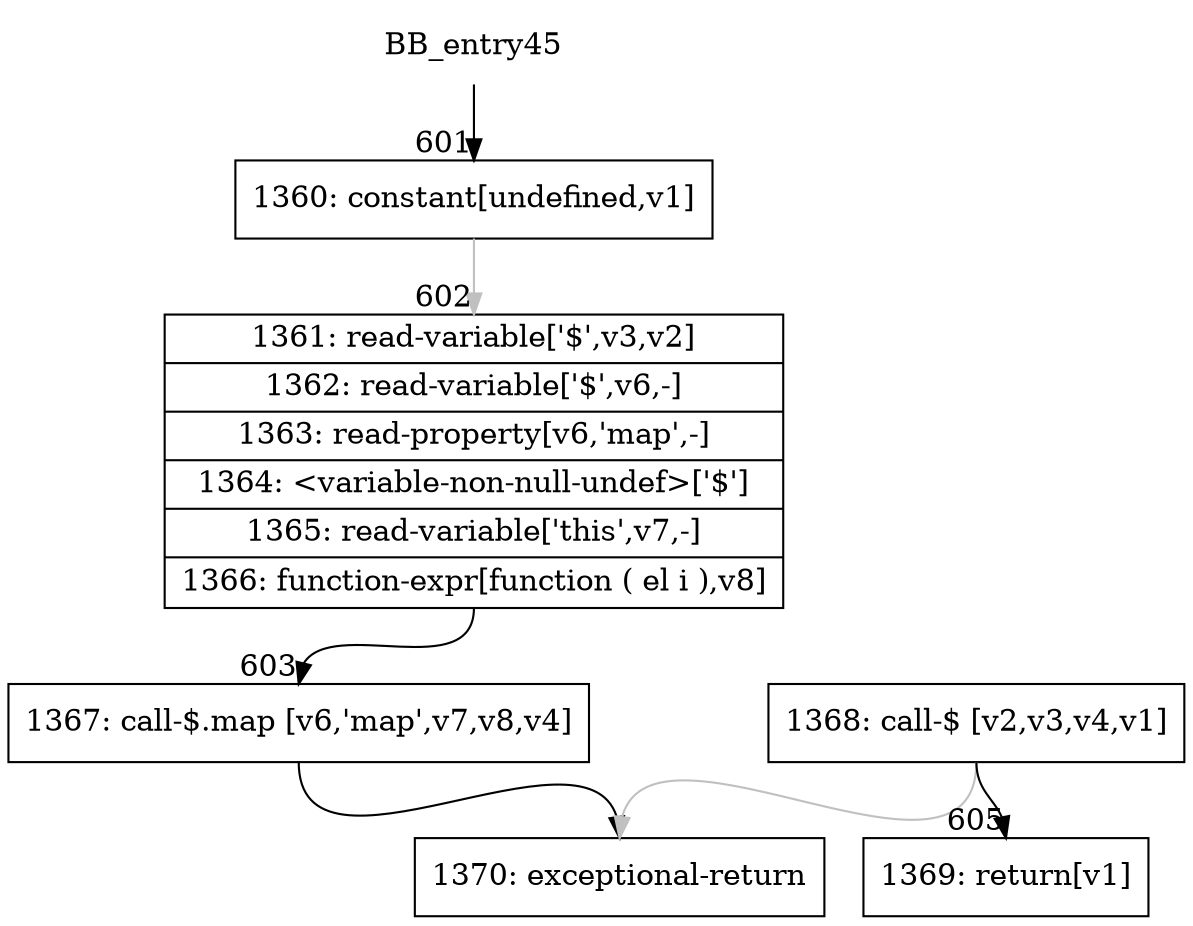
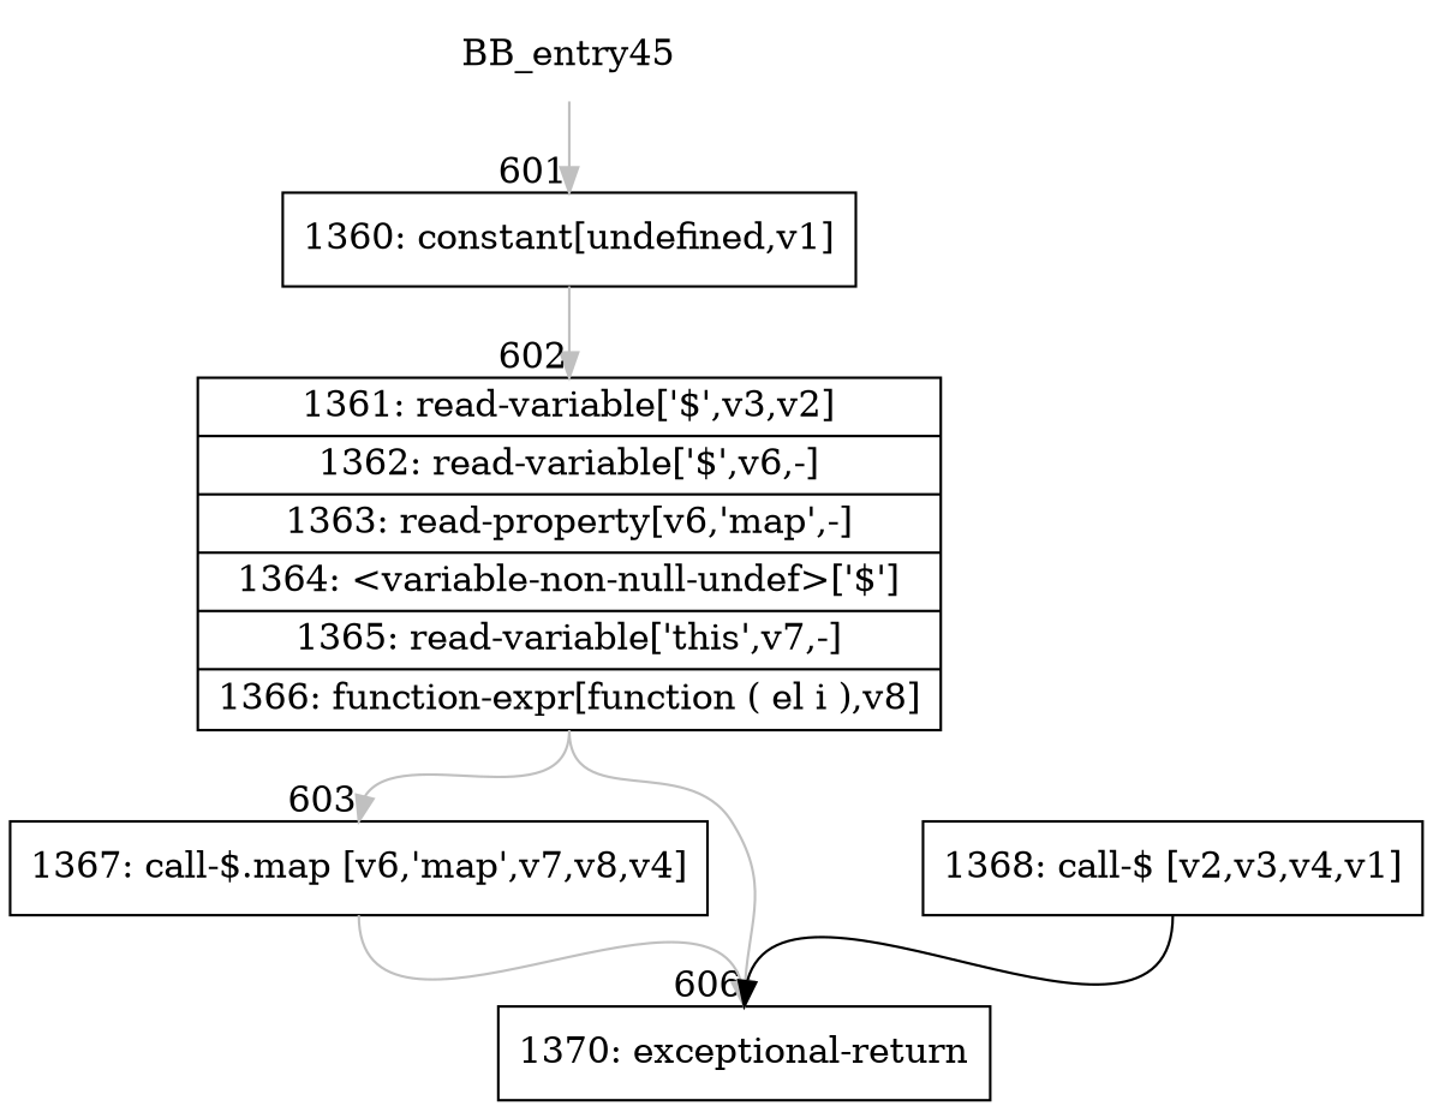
  digraph {
    rankdir=TD
    node [shape=record]
    edge [headport=n tailport=s color=gray]
    n1 [label=BB_entry45 shape=none]
    n2 [label="{1360: constant[undefined,v1]}"]
    n3 [label="{1361: read-variable['$',v3,v2]|1362: read-variable['$',v6,-]|1363: read-property[v6,'map',-]|1364: \<variable-non-null-undef\>['$']|1365: read-variable['this',v7,-]|1366: function-expr[function ( el i ),v8]}"]
    n4 [label="{1367: call-$.map [v6,'map',v7,v8,v4]}"]
    n5 [label="{1370: exceptional-return}"]
    n6 [label="{1368: call-$ [v2,v3,v4,v1]}"]
-   n7 [label="{1369: return[v1]}"]
-   n1 -> n2 [headlabel="    601" color=""]
+   n1 -> n2 [headlabel="    601"]
    n2 -> n3 [headlabel="      602"]
-   n3 -> n4 [headlabel="      603" color=""]
-   n4 -> n5 [color=black]
-   n6 -> n5
-   n6 -> n7 [headlabel="      605" color=""]
+   n3 -> n4 [headlabel="      603"]
+   n3 -> n5 [headlabel="      606"]
+   n4 -> n5
+   n6 -> n5 [color=black]
  }
